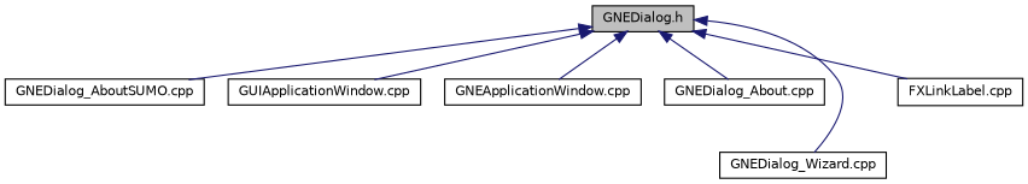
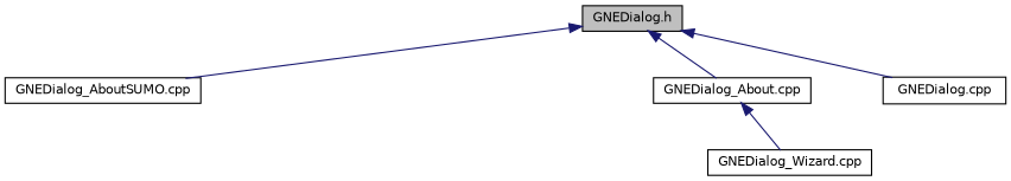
  digraph {
    node [color=black fillcolor=white fontname=Helvetica fontsize=10 shape=record style=filled]
    edge [color=midnightblue dir=back fontname=Helvetica fontsize=10 labelfontname=Helvetica labelfontsize=10 style=solid]
    n1 [fillcolor=grey75 fontcolor=black height=0.2 label="GNEDialog.h" width=0.4]
    n2 [height=0.2 label="GNEDialog_AboutSUMO.cpp" width=0.4]
-   n3 [height=0.2 label="GUIApplicationWindow.cpp" width=0.4]
-   n4 [height=0.2 label="GNEApplicationWindow.cpp" width=0.4]
    n5 [height=0.2 label="GNEDialog_About.cpp" width=0.4]
    n6 [height=0.2 label="GNEDialog_Wizard.cpp" width=0.4]
-   n7 [height=0.2 label="FXLinkLabel.cpp" width=0.4]
+   n7 [height=0.2 label="GNEDialog.cpp" width=0.4]
    n1 -> n2
-   n1 -> n3
-   n1 -> n4
    n1 -> n5
-   n1 -> n6
+   n5 -> n6
    n1 -> n7
  }
